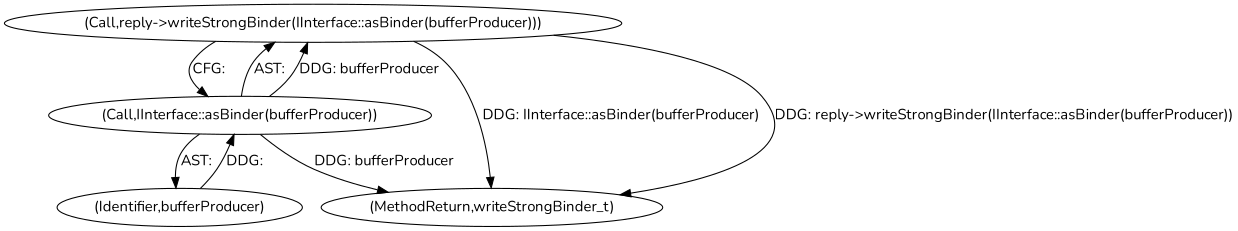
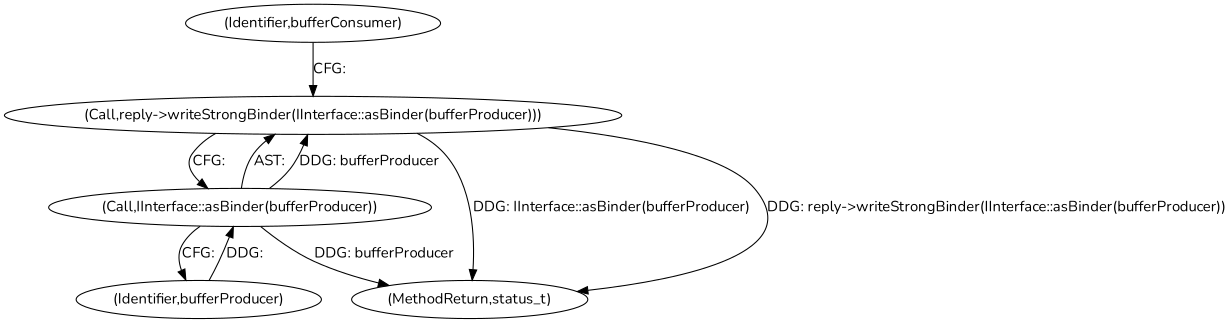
  digraph {
    fontname=Nunito
    node [fontname=Nunito]
    edge [fontname=Nunito]
    n1 [label="(Call,reply->writeStrongBinder(IInterface::asBinder(bufferProducer)))"]
    n2 [label="(Call,IInterface::asBinder(bufferProducer))"]
-   n3 [label="(MethodReturn,writeStrongBinder_t)"]
+   n3 [label="(MethodReturn,status_t)"]
    n4 [label="(Identifier,bufferProducer)"]
+   n5 [label="(Identifier,bufferConsumer)"]
    n1 -> n2 [label="CFG: "]
    n1 -> n3 [label="DDG: IInterface::asBinder(bufferProducer)"]
    n1 -> n3 [label="DDG: reply->writeStrongBinder(IInterface::asBinder(bufferProducer))"]
    n2 -> n1 [label="AST: "]
    n2 -> n1 [label="DDG: bufferProducer"]
    n2 -> n3 [label="DDG: bufferProducer"]
-   n2 -> n4 [label="AST: "]
+   n2 -> n4 [label="CFG: "]
    n4 -> n2 [label="DDG: "]
+   n5 -> n1 [label="CFG: "]
  }
